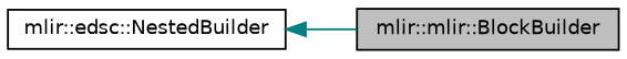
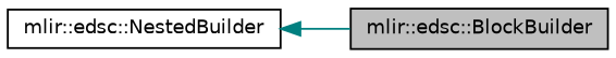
  digraph {
    rankdir=LR
    node [color=black fontname=Helvetica fontsize=10 shape=record]
-   n1 [fillcolor=grey75 fontcolor=black height=0.2 label="mlir::mlir::BlockBuilder" style=filled width=0.4]
+   n1 [fillcolor=grey75 fontcolor=black height=0.2 label="mlir::edsc::BlockBuilder" style=filled width=0.4]
    n2 [height=0.2 label="mlir::edsc::NestedBuilder" width=0.4]
    n2 -> n1 [color=teal dir=back fontname=Helvetica fontsize=10 labelfontname=Helvetica labelfontsize=10 style=solid]
  }
